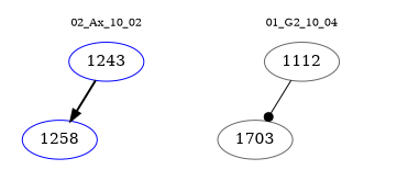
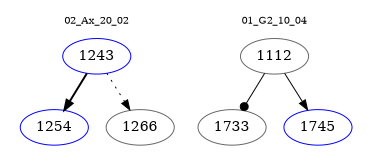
  digraph {
    node [color=blue]
    edge [arrowhead=normal color=black style=solid]
    n1 [label=1243]
-   n2 [label=1258]
+   n2 [label=1254]
+   n3 [color=gray40 label=1266]
    n4 [color=gray40 label=1112]
-   n5 [color=gray40 label=1703]
+   n5 [color=gray40 label=1733]
+   n6 [label=1745]
    subgraph cluster_1 {
      color=white
      fontsize=10
-     label="02_Ax_10_02"
+     label="02_Ax_20_02"
      n1
      n2
+     n3
    }
    subgraph cluster_2 {
      color=white
      fontsize=10
      label="01_G2_10_04"
      n4
      n5
+     n6
    }
    n1 -> n2 [style=bold]
+   n1 -> n3 [style=dotted]
    n4 -> n5 [arrowhead=dot]
+   n4 -> n6
  }
